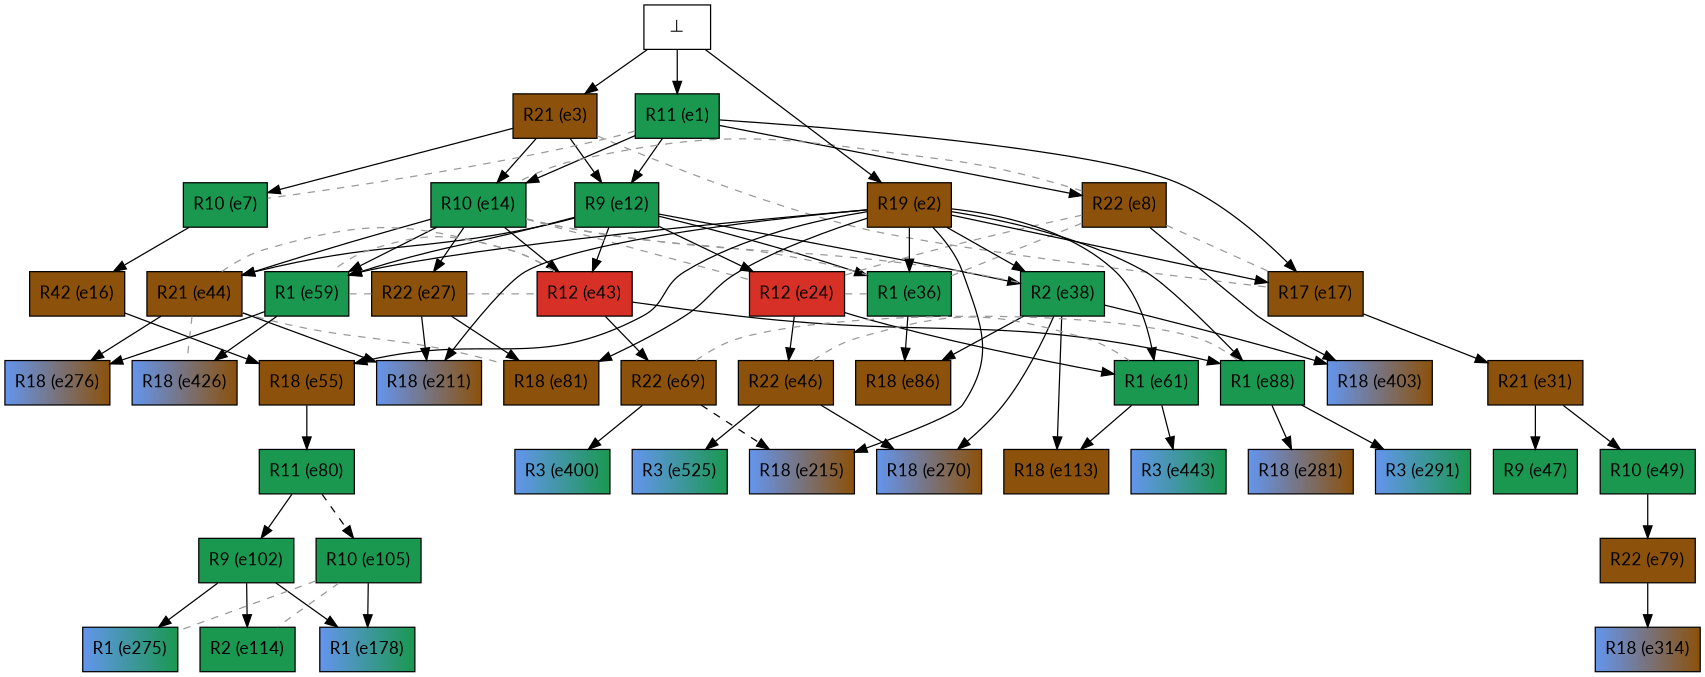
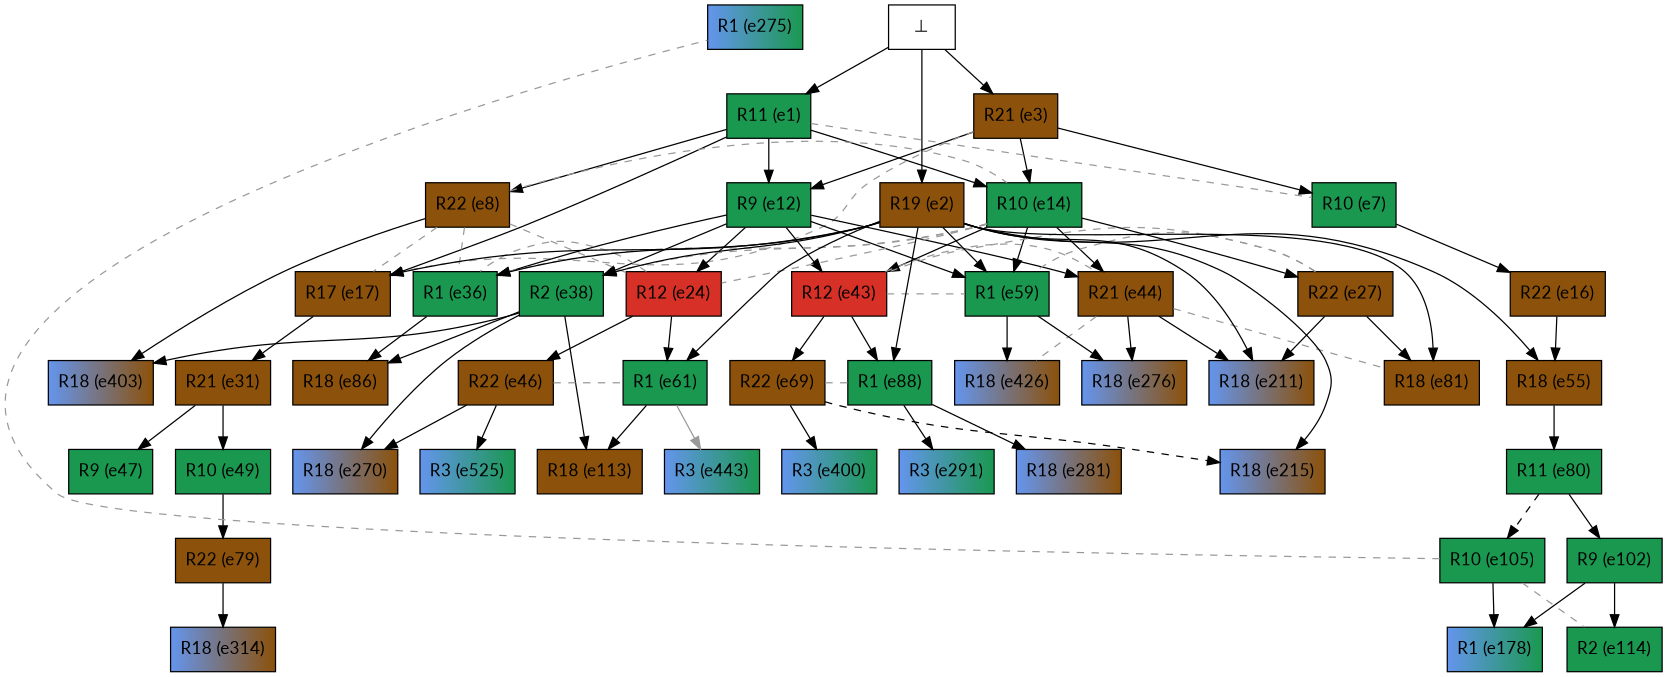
  digraph {
    fontname=Lato
    node [color=black fillcolor="#8c510a:#8c510a" fontname=Lato shape=box style=filled]
    edge [fontname=Lato]
    n1 [label="R21 (e3)"]
    n2 [fillcolor="#1a9850:#1a9850" label="R10 (e7)"]
    n3 [fillcolor="#1a9850:#1a9850" label="R9 (e12)"]
    n4 [fillcolor="#1a9850:#1a9850" label="R10 (e14)"]
    n5 [label="R17 (e17)"]
-   n6 [label="R42 (e16)"]
+   n6 [label="R22 (e16)"]
    n7 [fillcolor="#d73027:#d73027" label="R12 (e24)"]
    n8 [fillcolor="#1a9850:#1a9850" label="R1 (e36)"]
    n9 [fillcolor="#1a9850:#1a9850" label="R2 (e38)"]
    n10 [fillcolor="#d73027:#d73027" label="R12 (e43)"]
    n11 [label="R21 (e44)"]
    n12 [fillcolor="#1a9850:#1a9850" label="R1 (e59)"]
    n13 [label="R22 (e27)"]
    n14 [label="R21 (e31)"]
    n15 [label="R18 (e55)"]
    n16 [fillcolor="#1a9850:#1a9850" label="R11 (e1)"]
    n17 [label="R22 (e8)"]
    n18 [fillcolor="cornflowerblue:#8c510a" label="R18 (e403)"]
    n19 [fillcolor="#1a9850:#1a9850" label="R1 (e61)"]
    n20 [label="R22 (e46)"]
    n21 [label="R18 (e86)"]
    n22 [label="R18 (e113)"]
    n23 [fillcolor="cornflowerblue:#8c510a" label="R18 (e270)"]
    n24 [fillcolor="#1a9850:#1a9850" label="R1 (e88)"]
    n25 [label="R22 (e69)"]
    n26 [label="R18 (e81)"]
    n27 [fillcolor="cornflowerblue:#8c510a" label="R18 (e211)"]
    n28 [fillcolor="cornflowerblue:#8c510a" label="R18 (e276)"]
    n29 [fillcolor="cornflowerblue:#8c510a" label="R18 (e426)"]
    n30 [fillcolor="#1a9850:#1a9850" label="R11 (e80)"]
    n31 [fillcolor="#1a9850:#1a9850" label="R9 (e47)"]
    n32 [fillcolor="#1a9850:#1a9850" label="R10 (e49)"]
    n33 [label="R19 (e2)"]
    n34 [fillcolor="cornflowerblue:#8c510a" label="R18 (e215)"]
    n35 [fillcolor="cornflowerblue:#1a9850" label="R3 (e443)"]
    n36 [fillcolor="cornflowerblue:#8c510a" label="R18 (e281)"]
    n37 [fillcolor="cornflowerblue:#1a9850" label="R3 (e291)"]
    n38 [fillcolor="cornflowerblue:#1a9850" label="R3 (e525)"]
    n39 [label="R22 (e79)"]
    n40 [fillcolor="cornflowerblue:#1a9850" label="R3 (e400)"]
    n41 [fillcolor="cornflowerblue:#8c510a" label="R18 (e314)"]
    n42 [fillcolor="#1a9850:#1a9850" label="R9 (e102)"]
    n43 [fillcolor="#1a9850:#1a9850" label="R10 (e105)"]
    n44 [fillcolor="#1a9850:#1a9850" label="R2 (e114)"]
    n45 [fillcolor="cornflowerblue:#1a9850" label="R1 (e178)"]
    n46 [fillcolor="cornflowerblue:#1a9850" label="R1 (e275)"]
    n47 [fillcolor=white label="⊥" color=""]
    n1 -> n2
    n1 -> n3
    n1 -> n4
    n1 -> n5 [arrowhead=none color=gray60 constraint=false style=dashed]
    n2 -> n6
    n3 -> n7
    n3 -> n8
    n3 -> n9
    n3 -> n10
    n3 -> n11
    n3 -> n12
    n4 -> n7 [arrowhead=none color=gray60 constraint=false style=dashed]
    n4 -> n8 [arrowhead=none color=gray60 constraint=false style=dashed]
    n4 -> n9 [arrowhead=none color=gray60 constraint=false style=dashed]
    n4 -> n10
    n4 -> n11
    n4 -> n12
    n4 -> n13
    n5 -> n14
    n6 -> n15
    n7 -> n8 [arrowhead=none color=gray60 constraint=false style=dashed]
    n7 -> n19
    n7 -> n20
    n8 -> n21
    n9 -> n18
    n9 -> n21
    n9 -> n22
    n9 -> n23
    n10 -> n11 [arrowhead=none color=gray60 constraint=false style=dashed]
    n10 -> n12 [arrowhead=none color=gray60 constraint=false style=dashed]
    n10 -> n24
    n10 -> n25
    n11 -> n26 [arrowhead=none color=gray60 constraint=false style=dashed]
    n11 -> n27
    n11 -> n28
    n11 -> n29 [arrowhead=none color=gray60 constraint=false style=dashed]
    n12 -> n28
    n12 -> n29
    n13 -> n10 [arrowhead=none color=gray60 constraint=false style=dashed]
    n13 -> n12 [arrowhead=none color=gray60 constraint=false style=dashed]
    n13 -> n26
    n13 -> n27
    n14 -> n31
    n14 -> n32
    n15 -> n30
    n16 -> n2 [arrowhead=none color=gray60 constraint=false style=dashed]
    n16 -> n3
    n16 -> n4
    n16 -> n5
    n16 -> n17
    n17 -> n4 [arrowhead=none color=gray60 constraint=false style=dashed]
    n17 -> n5 [arrowhead=none color=gray60 constraint=false style=dashed]
    n17 -> n7 [arrowhead=none color=gray60 constraint=false style=dashed]
    n17 -> n8 [arrowhead=none color=gray60 constraint=false style=dashed]
    n17 -> n18
    n19 -> n22
-   n19 -> n35
+   n19 -> n35 [color=gray60]
    n20 -> n19 [arrowhead=none color=gray60 constraint=false style=dashed]
    n20 -> n23
    n20 -> n38
    n24 -> n36
    n24 -> n37
    n25 -> n24 [arrowhead=none color=gray60 constraint=false style=dashed]
    n25 -> n34 [style=dashed]
    n25 -> n40
    n30 -> n42
    n30 -> n43 [style=dashed]
    n32 -> n39
    n33 -> n5
    n33 -> n8
    n33 -> n9
    n33 -> n12
    n33 -> n15
    n33 -> n19
    n33 -> n24
    n33 -> n26
    n33 -> n27
    n33 -> n34
    n39 -> n41
    n42 -> n44
    n42 -> n45
-   n42 -> n46
    n43 -> n44 [arrowhead=none color=gray60 constraint=false style=dashed]
    n43 -> n45
    n43 -> n46 [arrowhead=none color=gray60 constraint=false style=dashed]
    n47 -> n1
    n47 -> n16
    n47 -> n33
  }
